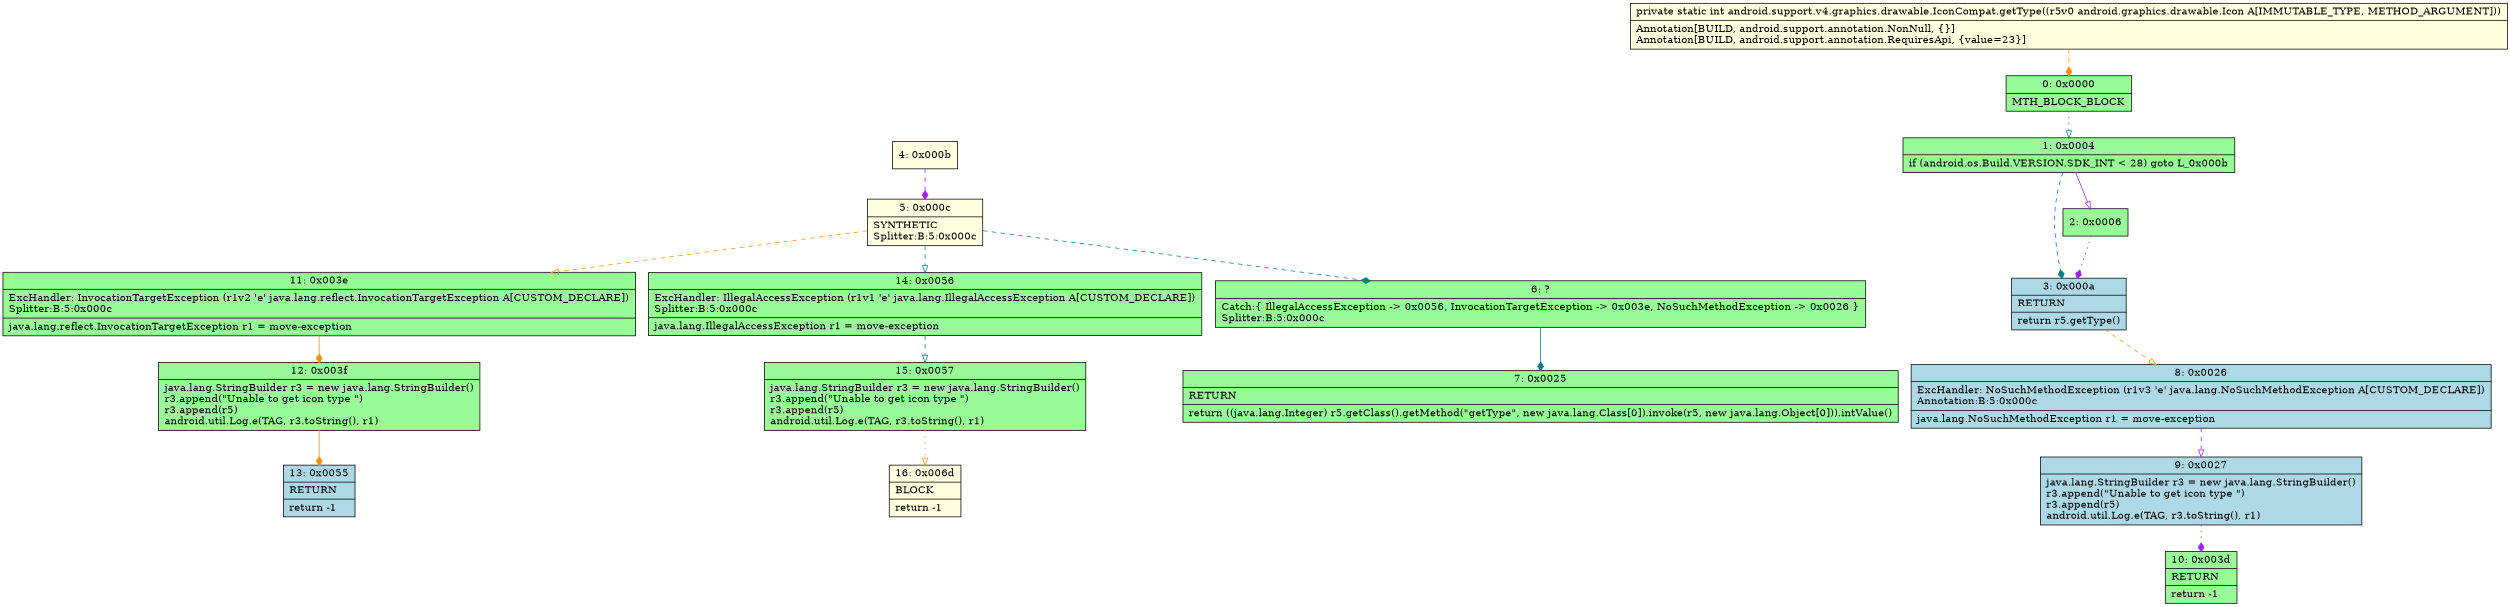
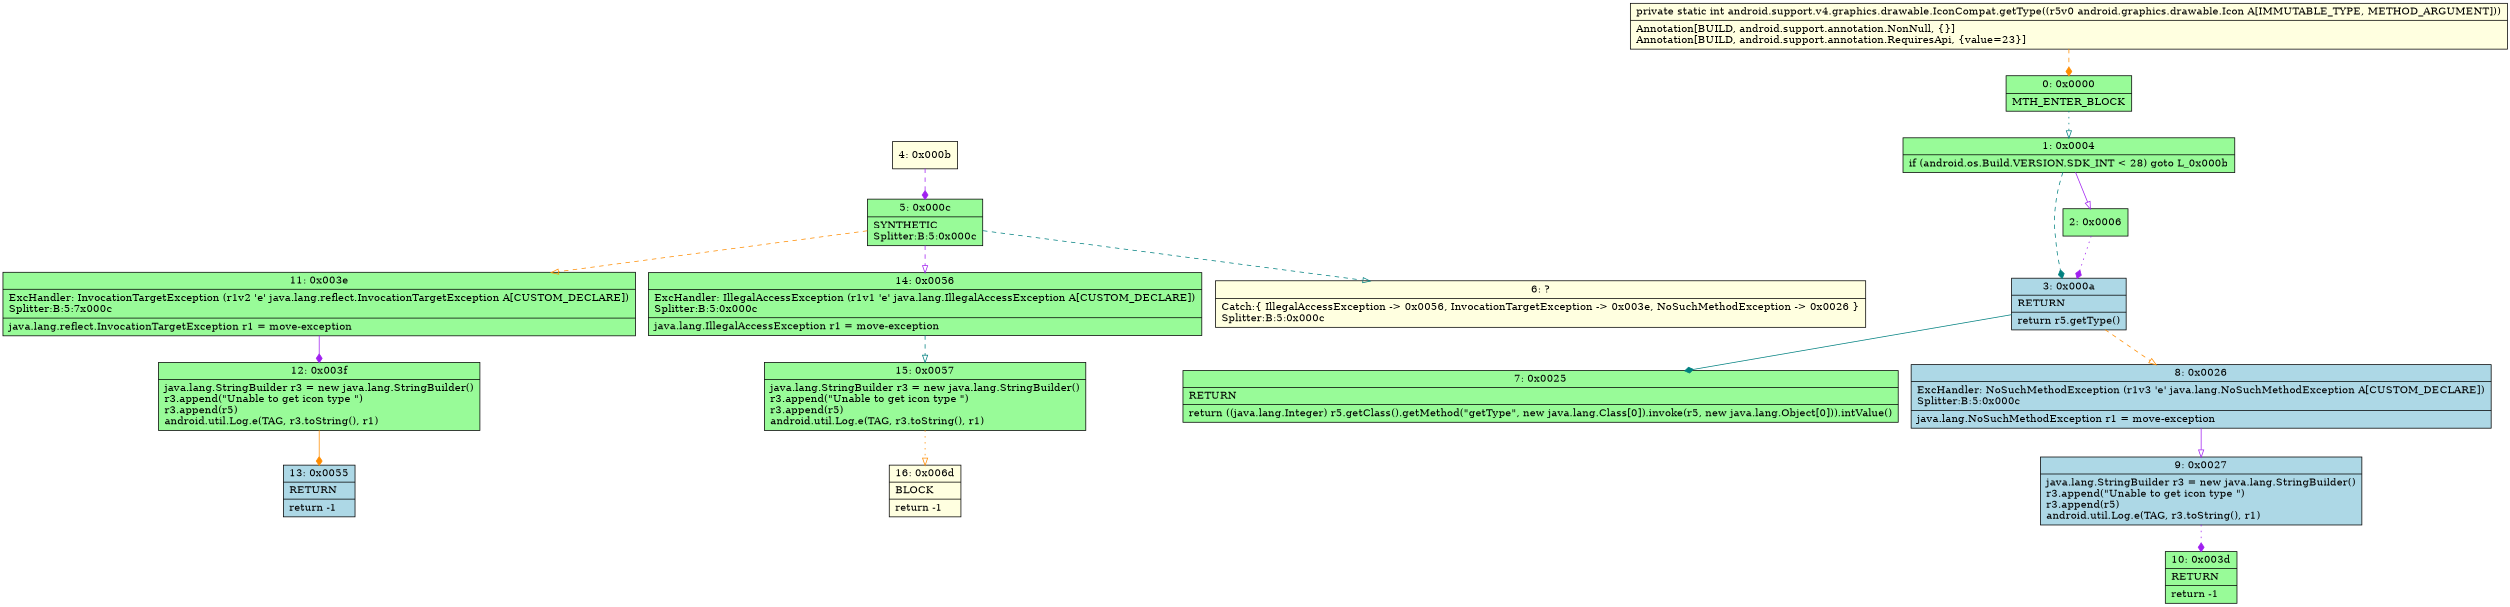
  digraph {
    node [fillcolor=palegreen shape=record style=filled]
    edge [arrowhead=diamond color=purple style=dashed]
-   n1 [label="{0\:\ 0x0000|MTH_BLOCK_BLOCK\l}"]
+   n1 [label="{0\:\ 0x0000|MTH_ENTER_BLOCK\l}"]
    n2 [label="{1\:\ 0x0004|if (android.os.Build.VERSION.SDK_INT \< 28) goto L_0x000b\l}"]
    n3 [label="{2\:\ 0x0006}"]
    n4 [fillcolor=lightblue label="{3\:\ 0x000a|RETURN\l|return r5.getType()\l}"]
    n5 [fillcolor=lightyellow label="{4\:\ 0x000b}"]
-   n6 [fillcolor=lightyellow label="{5\:\ 0x000c|SYNTHETIC\lSplitter:B:5:0x000c\l}"]
-   n7 [fillcolor=lightblue label="{8\:\ 0x0026|ExcHandler: NoSuchMethodException (r1v3 'e' java.lang.NoSuchMethodException A[CUSTOM_DECLARE])\lAnnotation:B:5:0x000c\l|java.lang.NoSuchMethodException r1 = move\-exception\l}"]
-   n8 [label="{6\:\ ?|Catch:\{ IllegalAccessException \-\> 0x0056, InvocationTargetException \-\> 0x003e, NoSuchMethodException \-\> 0x0026 \}\lSplitter:B:5:0x000c\l}"]
-   n9 [label="{11\:\ 0x003e|ExcHandler: InvocationTargetException (r1v2 'e' java.lang.reflect.InvocationTargetException A[CUSTOM_DECLARE])\lSplitter:B:5:0x000c\l|java.lang.reflect.InvocationTargetException r1 = move\-exception\l}"]
+   n6 [label="{5\:\ 0x000c|SYNTHETIC\lSplitter:B:5:0x000c\l}"]
+   n7 [fillcolor=lightblue label="{8\:\ 0x0026|ExcHandler: NoSuchMethodException (r1v3 'e' java.lang.NoSuchMethodException A[CUSTOM_DECLARE])\lSplitter:B:5:0x000c\l|java.lang.NoSuchMethodException r1 = move\-exception\l}"]
+   n8 [fillcolor=lightyellow label="{6\:\ ?|Catch:\{ IllegalAccessException \-\> 0x0056, InvocationTargetException \-\> 0x003e, NoSuchMethodException \-\> 0x0026 \}\lSplitter:B:5:0x000c\l}"]
+   n9 [label="{11\:\ 0x003e|ExcHandler: InvocationTargetException (r1v2 'e' java.lang.reflect.InvocationTargetException A[CUSTOM_DECLARE])\lSplitter:B:5:7x000c\l|java.lang.reflect.InvocationTargetException r1 = move\-exception\l}"]
    n10 [label="{14\:\ 0x0056|ExcHandler: IllegalAccessException (r1v1 'e' java.lang.IllegalAccessException A[CUSTOM_DECLARE])\lSplitter:B:5:0x000c\l|java.lang.IllegalAccessException r1 = move\-exception\l}"]
    n11 [label="{7\:\ 0x0025|RETURN\l|return ((java.lang.Integer) r5.getClass().getMethod(\"getType\", new java.lang.Class[0]).invoke(r5, new java.lang.Object[0])).intValue()\l}"]
    n12 [fillcolor=lightblue label="{9\:\ 0x0027|java.lang.StringBuilder r3 = new java.lang.StringBuilder()\lr3.append(\"Unable to get icon type \")\lr3.append(r5)\landroid.util.Log.e(TAG, r3.toString(), r1)\l}"]
    n13 [label="{12\:\ 0x003f|java.lang.StringBuilder r3 = new java.lang.StringBuilder()\lr3.append(\"Unable to get icon type \")\lr3.append(r5)\landroid.util.Log.e(TAG, r3.toString(), r1)\l}"]
    n14 [label="{15\:\ 0x0057|java.lang.StringBuilder r3 = new java.lang.StringBuilder()\lr3.append(\"Unable to get icon type \")\lr3.append(r5)\landroid.util.Log.e(TAG, r3.toString(), r1)\l}"]
    n15 [label="{10\:\ 0x003d|RETURN\l|return \-1\l}"]
    n16 [fillcolor=lightblue label="{13\:\ 0x0055|RETURN\l|return \-1\l}"]
    n17 [fillcolor=lightyellow label="{16\:\ 0x006d|BLOCK\l|return \-1\l}"]
    n18 [fillcolor=lightyellow label="{private static int android.support.v4.graphics.drawable.IconCompat.getType((r5v0 android.graphics.drawable.Icon A[IMMUTABLE_TYPE, METHOD_ARGUMENT]))  | Annotation[BUILD, android.support.annotation.NonNull, \{\}]\lAnnotation[BUILD, android.support.annotation.RequiresApi, \{value=23\}]\l}"]
    n1 -> n2 [arrowhead=onormal color=teal style=dotted]
    n2 -> n3 [arrowhead=onormal style=solid]
    n2 -> n4 [color=teal]
    n3 -> n4 [style=dotted]
    n4 -> n7 [arrowhead=onormal color=darkorange]
    n5 -> n6
-   n6 -> n8 [color=teal]
+   n6 -> n8 [arrowhead=onormal color=teal]
    n6 -> n9 [arrowhead=onormal color=darkorange]
-   n6 -> n10 [arrowhead=onormal color=teal]
-   n7 -> n12 [arrowhead=onormal]
-   n8 -> n11 [color=teal style=solid]
-   n9 -> n13 [color=darkorange style=solid]
+   n6 -> n10 [arrowhead=onormal]
+   n7 -> n12 [arrowhead=onormal style=solid]
+   n4 -> n11 [color=teal style=solid]
+   n9 -> n13 [style=solid]
    n10 -> n14 [arrowhead=onormal color=teal]
    n12 -> n15 [style=dotted]
    n13 -> n16 [color=darkorange style=solid]
    n14 -> n17 [arrowhead=onormal color=darkorange style=dotted]
    n18 -> n1 [color=darkorange]
  }
